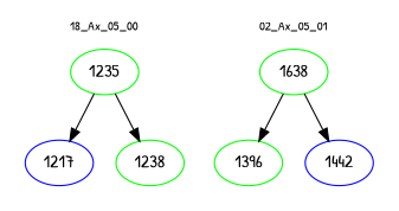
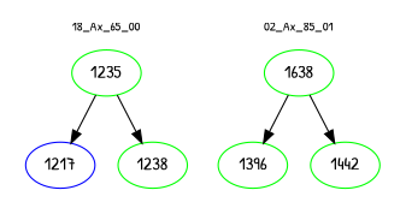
  digraph {
    fontname="Patrick Hand"
    node [color=green fontname="Patrick Hand"]
    edge [color=black fontname="Patrick Hand"]
    n1 [label=1235]
    n2 [color=blue label=1217]
    n3 [label=1238]
    n4 [label=1638]
    n5 [label=1396]
-   n6 [color=blue label=1442]
+   n6 [label=1442]
    subgraph cluster_1 {
      color=white
      fontsize=10
-     label="18_Ax_05_00"
+     label="18_Ax_65_00"
      n1
      n2
      n3
    }
    subgraph cluster_2 {
      color=white
      fontsize=10
-     label="02_Ax_05_01"
+     label="02_Ax_85_01"
      n4
      n5
      n6
    }
    n1 -> n2
    n1 -> n3
    n4 -> n5
    n4 -> n6
  }
